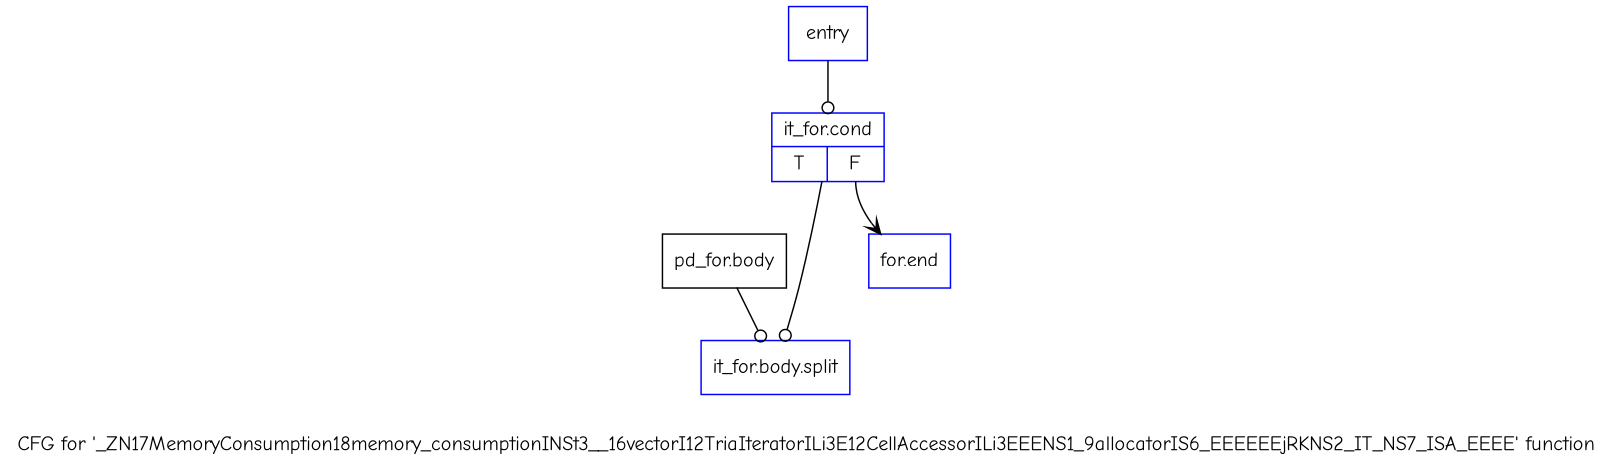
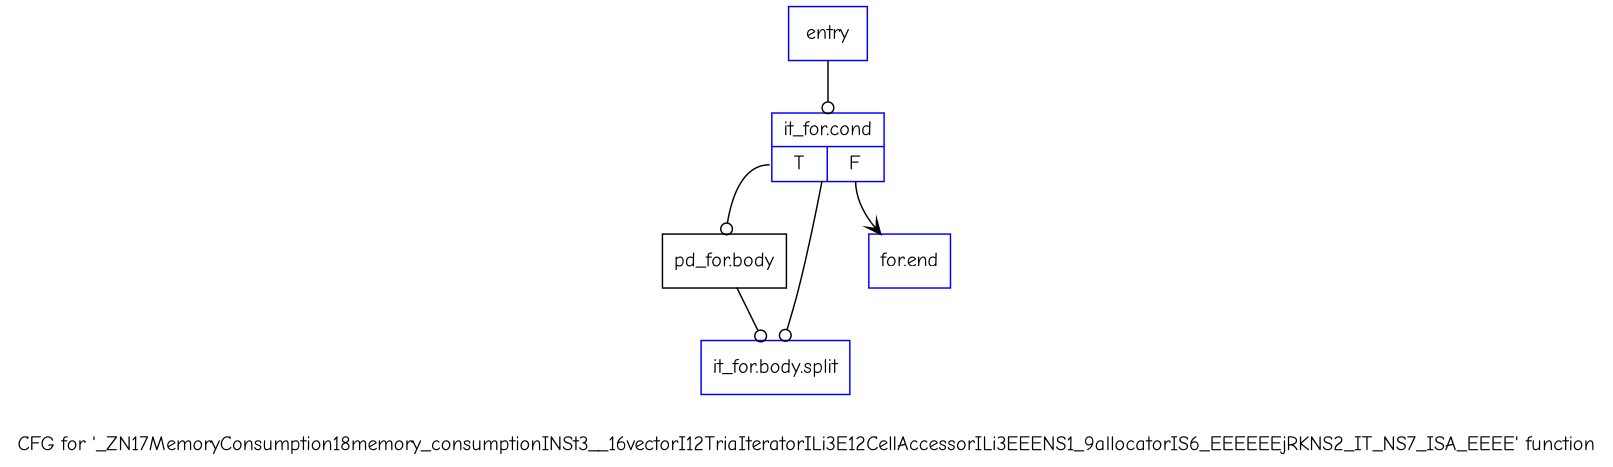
  digraph {
    fontname="Comic Neue"
    label="CFG for '_ZN17MemoryConsumption18memory_consumptionINSt3__16vectorI12TriaIteratorILi3E12CellAccessorILi3EEENS1_9allocatorIS6_EEEEEEjRKNS2_IT_NS7_ISA_EEEE' function"
    node [color=blue fontname="Comic Neue" shape=record]
    edge [arrowhead=odot fontname="Comic Neue"]
    n1 [label="{entry}"]
    n2 [label="{it_for.cond|{<s0>T|<s1>F}}"]
    n3 [color=black label="{pd_for.body}"]
    n4 [label="{for.end}"]
    n5 [label="{it_for.body.split}"]
    n1 -> n2
+   n2 -> n3 [tailport=s0]
    n2 -> n4 [arrowhead=vee tailport=s1]
    n2 -> n5
    n3 -> n5
  }
